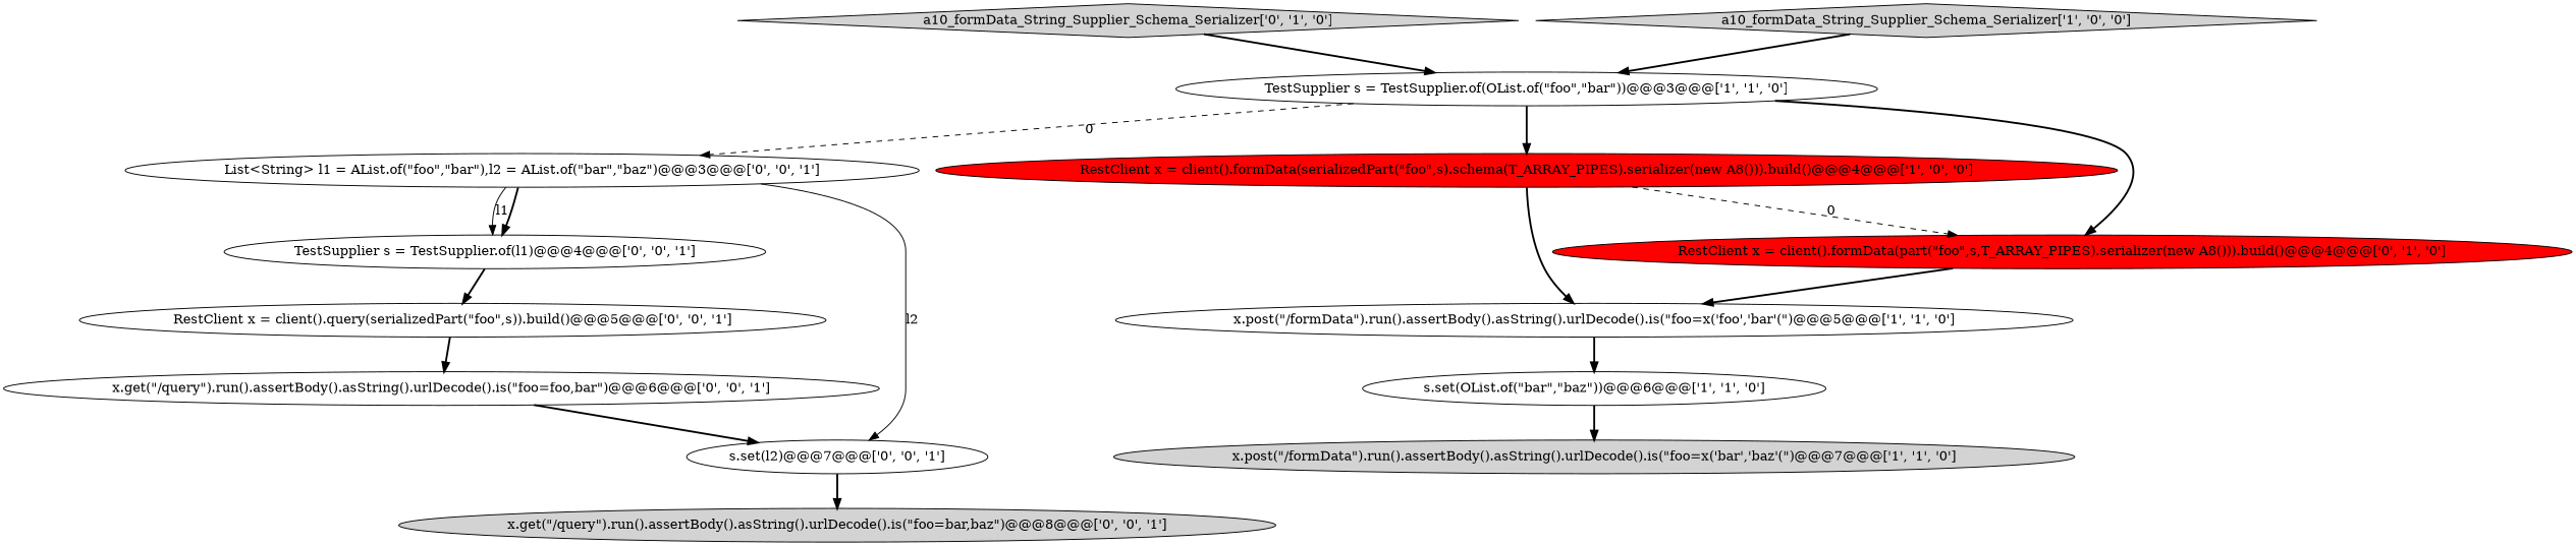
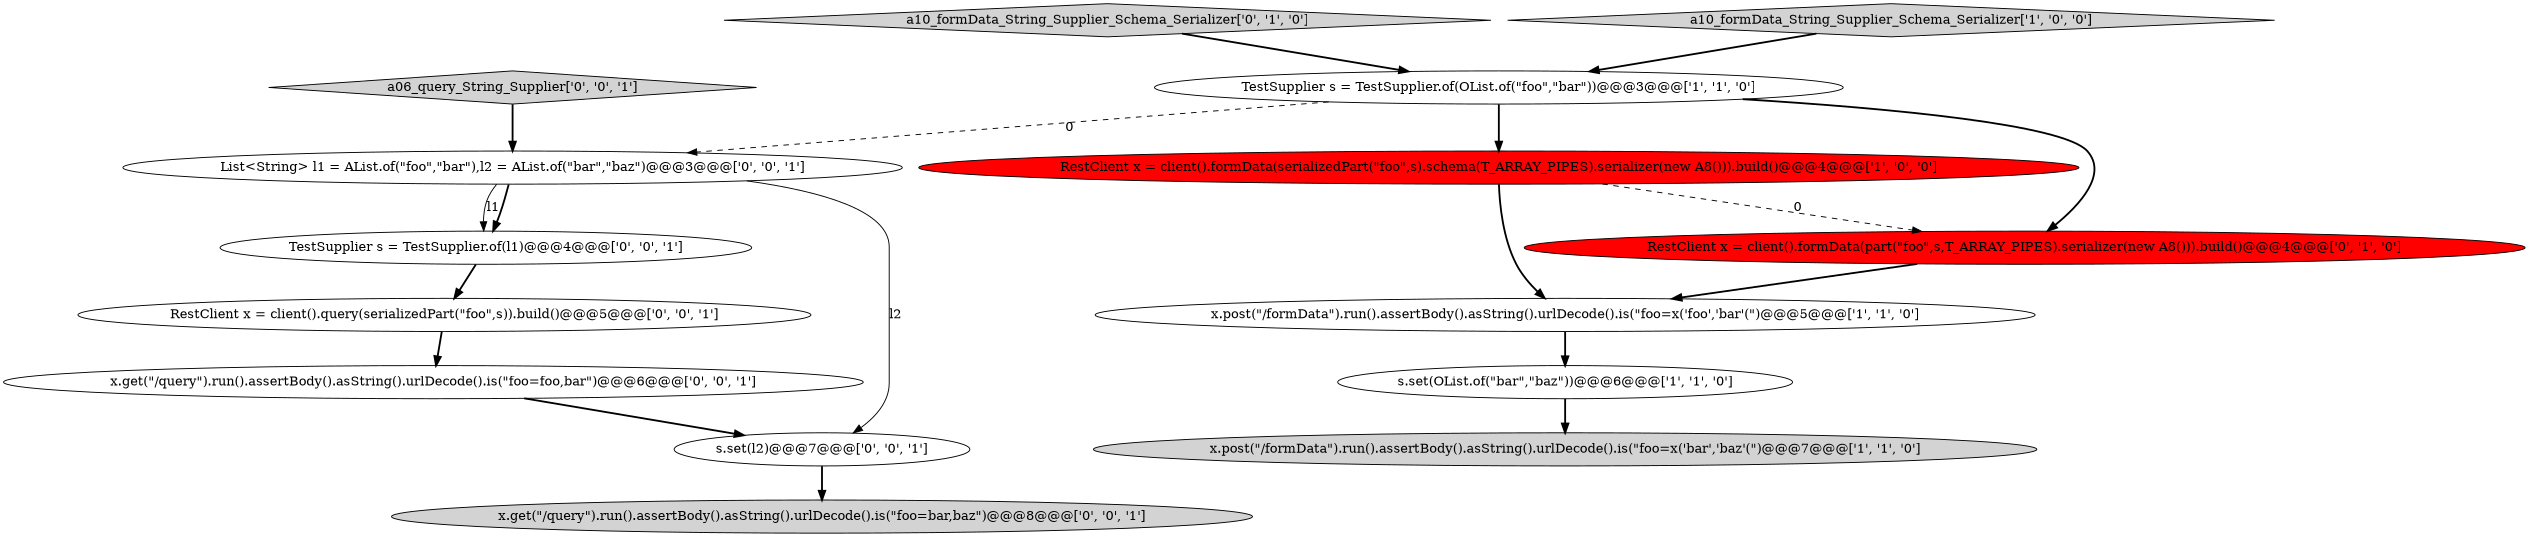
  digraph {
    node [fillcolor=white shape=ellipse style=filled]
    edge [style=bold]
    n1 [label="TestSupplier s = TestSupplier.of(l1)@@@4@@@['0', '0', '1']"]
    n2 [label="RestClient x = client().query(serializedPart(\"foo\",s)).build()@@@5@@@['0', '0', '1']"]
    n3 [label="x.get(\"/query\").run().assertBody().asString().urlDecode().is(\"foo=foo,bar\")@@@6@@@['0', '0', '1']"]
    n4 [label="s.set(l2)@@@7@@@['0', '0', '1']"]
    n5 [fillcolor=lightgray label="x.get(\"/query\").run().assertBody().asString().urlDecode().is(\"foo=bar,baz\")@@@8@@@['0', '0', '1']"]
+   n6 [fillcolor=lightgray label="a06_query_String_Supplier['0', '0', '1']" shape=diamond]
    n7 [label="List<String> l1 = AList.of(\"foo\",\"bar\"),l2 = AList.of(\"bar\",\"baz\")@@@3@@@['0', '0', '1']"]
    n8 [label="s.set(OList.of(\"bar\",\"baz\"))@@@6@@@['1', '1', '0']"]
    n9 [fillcolor=lightgray label="x.post(\"/formData\").run().assertBody().asString().urlDecode().is(\"foo=x('bar','baz'(\")@@@7@@@['1', '1', '0']"]
    n10 [label="x.post(\"/formData\").run().assertBody().asString().urlDecode().is(\"foo=x('foo','bar'(\")@@@5@@@['1', '1', '0']"]
    n11 [fillcolor=lightgray label="a10_formData_String_Supplier_Schema_Serializer['0', '1', '0']" shape=diamond]
    n12 [label="TestSupplier s = TestSupplier.of(OList.of(\"foo\",\"bar\"))@@@3@@@['1', '1', '0']"]
    n13 [fillcolor=red label="RestClient x = client().formData(serializedPart(\"foo\",s).schema(T_ARRAY_PIPES).serializer(new A8())).build()@@@4@@@['1', '0', '0']"]
    n14 [fillcolor=red label="RestClient x = client().formData(part(\"foo\",s,T_ARRAY_PIPES).serializer(new A8())).build()@@@4@@@['0', '1', '0']"]
    n15 [fillcolor=lightgray label="a10_formData_String_Supplier_Schema_Serializer['1', '0', '0']" shape=diamond]
    n1 -> n2
    n2 -> n3
    n3 -> n4
    n4 -> n5
+   n6 -> n7
    n7 -> n1 [label=l1 style=solid]
    n7 -> n1
    n7 -> n4 [label=l2 style=solid]
    n8 -> n9
    n10 -> n8
    n11 -> n12
    n12 -> n7 [label=0 style=dashed]
    n12 -> n13
    n12 -> n14
    n13 -> n10
    n13 -> n14 [label=0 style=dashed]
    n14 -> n10
    n15 -> n12
  }
